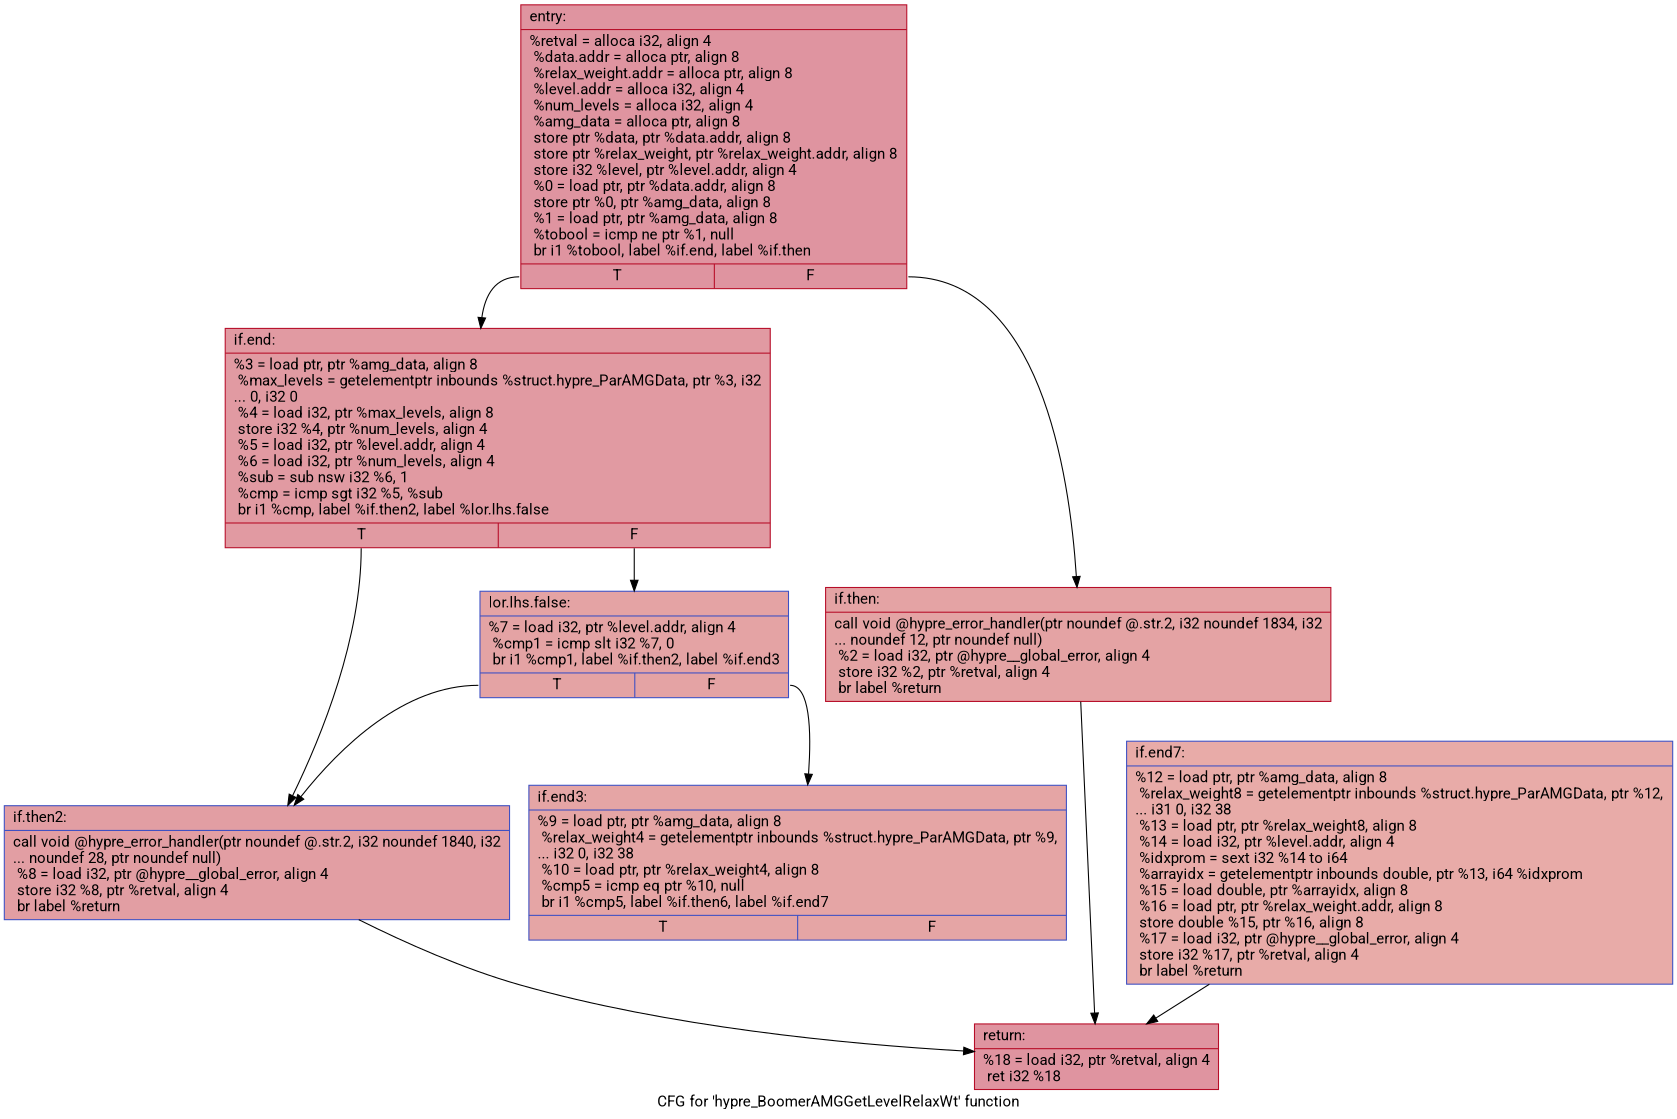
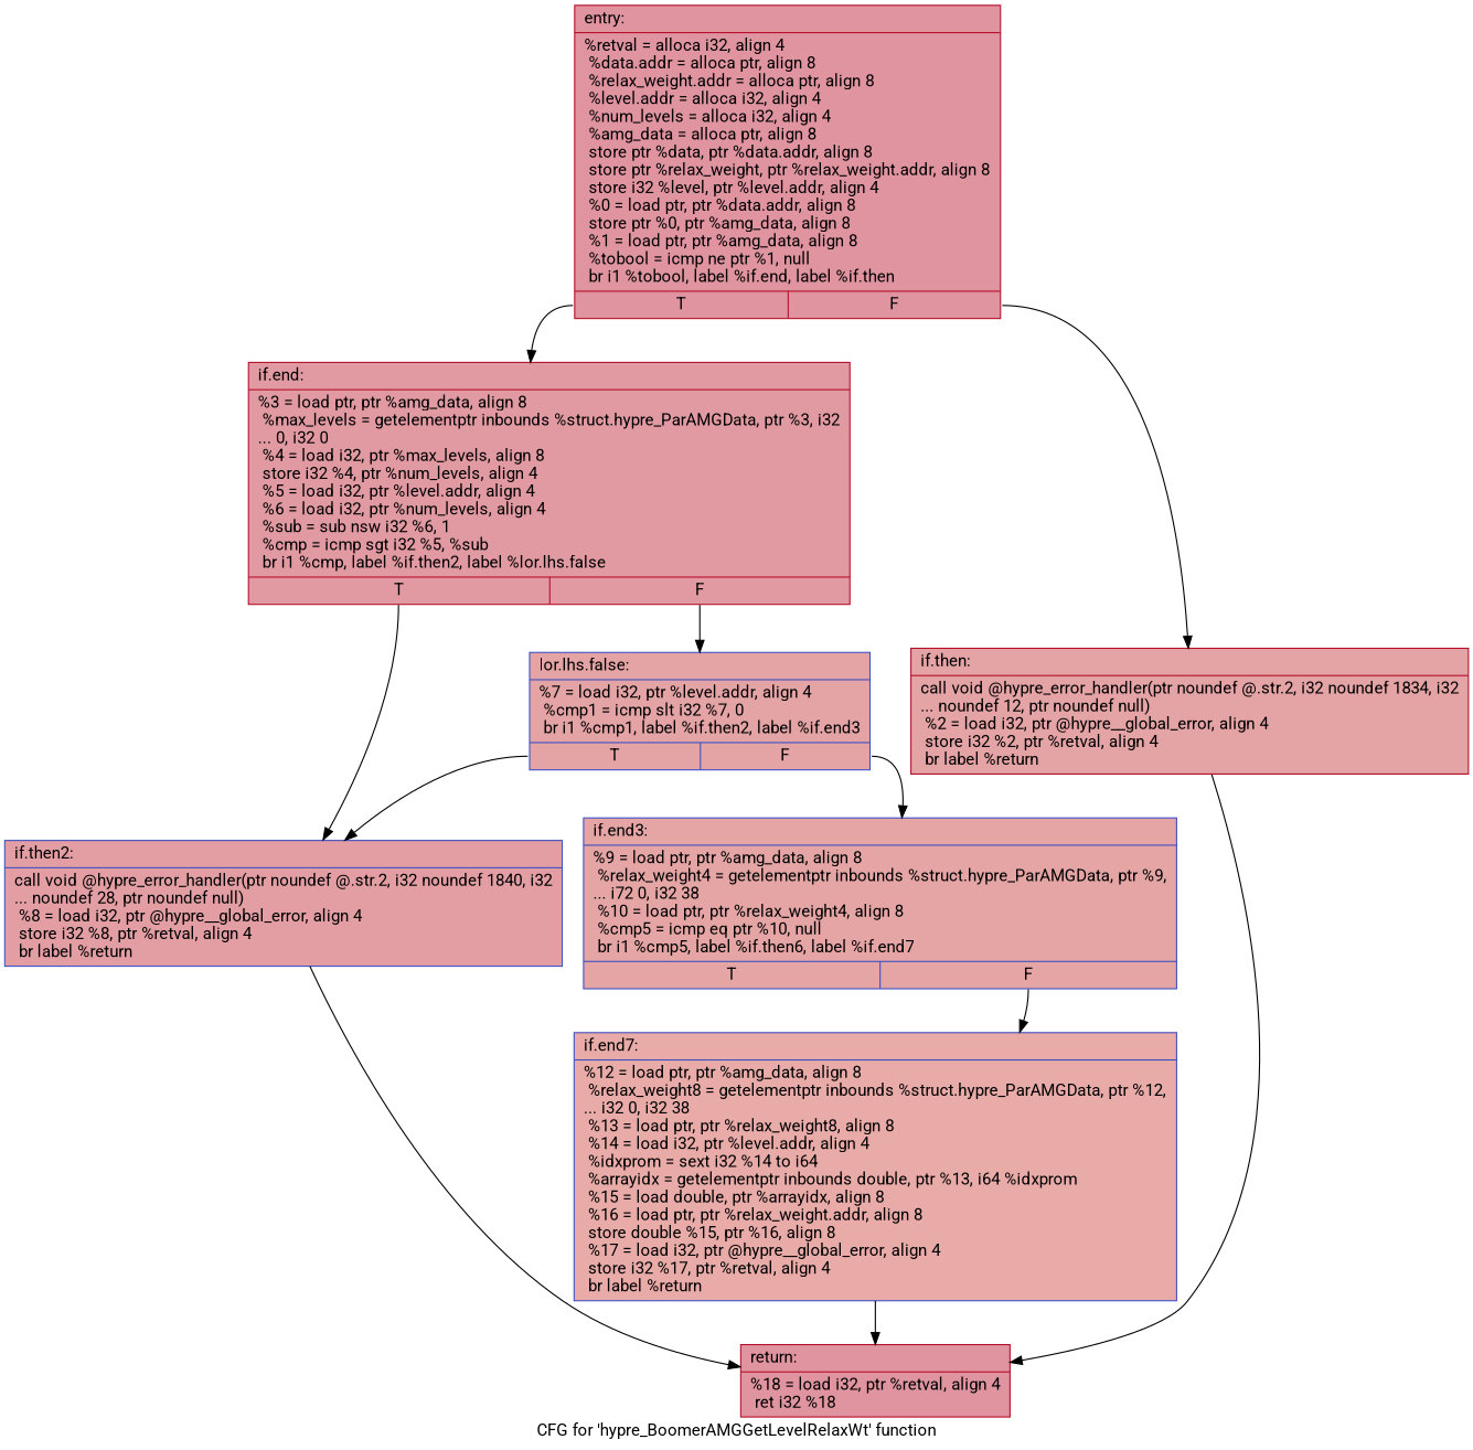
  digraph {
    fontname=Roboto
    label="CFG for 'hypre_BoomerAMGGetLevelRelaxWt' function"
    node [color="#b70d28ff" fillcolor="#b70d2870" fontname=Roboto shape=record style=filled]
    edge [fontname=Roboto tailport=s1]
    n1 [label="{entry:\l|  %retval = alloca i32, align 4\l  %data.addr = alloca ptr, align 8\l  %relax_weight.addr = alloca ptr, align 8\l  %level.addr = alloca i32, align 4\l  %num_levels = alloca i32, align 4\l  %amg_data = alloca ptr, align 8\l  store ptr %data, ptr %data.addr, align 8\l  store ptr %relax_weight, ptr %relax_weight.addr, align 8\l  store i32 %level, ptr %level.addr, align 4\l  %0 = load ptr, ptr %data.addr, align 8\l  store ptr %0, ptr %amg_data, align 8\l  %1 = load ptr, ptr %amg_data, align 8\l  %tobool = icmp ne ptr %1, null\l  br i1 %tobool, label %if.end, label %if.then\l|{<s0>T|<s1>F}}"]
    n2 [fillcolor="#bb1b2c70" label="{if.end:\l|  %3 = load ptr, ptr %amg_data, align 8\l  %max_levels = getelementptr inbounds %struct.hypre_ParAMGData, ptr %3, i32\l... 0, i32 0\l  %4 = load i32, ptr %max_levels, align 8\l  store i32 %4, ptr %num_levels, align 4\l  %5 = load i32, ptr %level.addr, align 4\l  %6 = load i32, ptr %num_levels, align 4\l  %sub = sub nsw i32 %6, 1\l  %cmp = icmp sgt i32 %5, %sub\l  br i1 %cmp, label %if.then2, label %lor.lhs.false\l|{<s0>T|<s1>F}}"]
    n3 [fillcolor="#c32e3170" label="{if.then:\l|  call void @hypre_error_handler(ptr noundef @.str.2, i32 noundef 1834, i32\l... noundef 12, ptr noundef null)\l  %2 = load i32, ptr @hypre__global_error, align 4\l  store i32 %2, ptr %retval, align 4\l  br label %return\l}"]
    n4 [color="#3d50c3ff" fillcolor="#be242e70" label="{if.then2:\l|  call void @hypre_error_handler(ptr noundef @.str.2, i32 noundef 1840, i32\l... noundef 28, ptr noundef null)\l  %8 = load i32, ptr @hypre__global_error, align 4\l  store i32 %8, ptr %retval, align 4\l  br label %return\l}"]
    n5 [color="#3d50c3ff" fillcolor="#c32e3170" label="{lor.lhs.false:\l|  %7 = load i32, ptr %level.addr, align 4\l  %cmp1 = icmp slt i32 %7, 0\l  br i1 %cmp1, label %if.then2, label %if.end3\l|{<s0>T|<s1>F}}"]
    n6 [label="{return:\l|  %18 = load i32, ptr %retval, align 4\l  ret i32 %18\l}"]
-   n7 [color="#3d50c3ff" fillcolor="#c5333470" label="{if.end3:\l|  %9 = load ptr, ptr %amg_data, align 8\l  %relax_weight4 = getelementptr inbounds %struct.hypre_ParAMGData, ptr %9,\l... i32 0, i32 38\l  %10 = load ptr, ptr %relax_weight4, align 8\l  %cmp5 = icmp eq ptr %10, null\l  br i1 %cmp5, label %if.then6, label %if.end7\l|{<s0>T|<s1>F}}"]
-   n8 [color="#3d50c3ff" fillcolor="#cc403a70" label="{if.end7:\l|  %12 = load ptr, ptr %amg_data, align 8\l  %relax_weight8 = getelementptr inbounds %struct.hypre_ParAMGData, ptr %12,\l... i31 0, i32 38\l  %13 = load ptr, ptr %relax_weight8, align 8\l  %14 = load i32, ptr %level.addr, align 4\l  %idxprom = sext i32 %14 to i64\l  %arrayidx = getelementptr inbounds double, ptr %13, i64 %idxprom\l  %15 = load double, ptr %arrayidx, align 8\l  %16 = load ptr, ptr %relax_weight.addr, align 8\l  store double %15, ptr %16, align 8\l  %17 = load i32, ptr @hypre__global_error, align 4\l  store i32 %17, ptr %retval, align 4\l  br label %return\l}"]
+   n7 [color="#3d50c3ff" fillcolor="#c5333470" label="{if.end3:\l|  %9 = load ptr, ptr %amg_data, align 8\l  %relax_weight4 = getelementptr inbounds %struct.hypre_ParAMGData, ptr %9,\l... i72 0, i32 38\l  %10 = load ptr, ptr %relax_weight4, align 8\l  %cmp5 = icmp eq ptr %10, null\l  br i1 %cmp5, label %if.then6, label %if.end7\l|{<s0>T|<s1>F}}"]
+   n8 [color="#3d50c3ff" fillcolor="#cc403a70" label="{if.end7:\l|  %12 = load ptr, ptr %amg_data, align 8\l  %relax_weight8 = getelementptr inbounds %struct.hypre_ParAMGData, ptr %12,\l... i32 0, i32 38\l  %13 = load ptr, ptr %relax_weight8, align 8\l  %14 = load i32, ptr %level.addr, align 4\l  %idxprom = sext i32 %14 to i64\l  %arrayidx = getelementptr inbounds double, ptr %13, i64 %idxprom\l  %15 = load double, ptr %arrayidx, align 8\l  %16 = load ptr, ptr %relax_weight.addr, align 8\l  store double %15, ptr %16, align 8\l  %17 = load i32, ptr @hypre__global_error, align 4\l  store i32 %17, ptr %retval, align 4\l  br label %return\l}"]
    n1 -> n2 [tailport=s0]
    n1 -> n3
    n2 -> n4 [tailport=s0]
    n2 -> n5
    n3 -> n6 [tailport=""]
    n4 -> n6 [tailport=""]
    n5 -> n4 [tailport=s0]
    n5 -> n7
+   n7 -> n8
    n8 -> n6 [tailport=""]
  }
